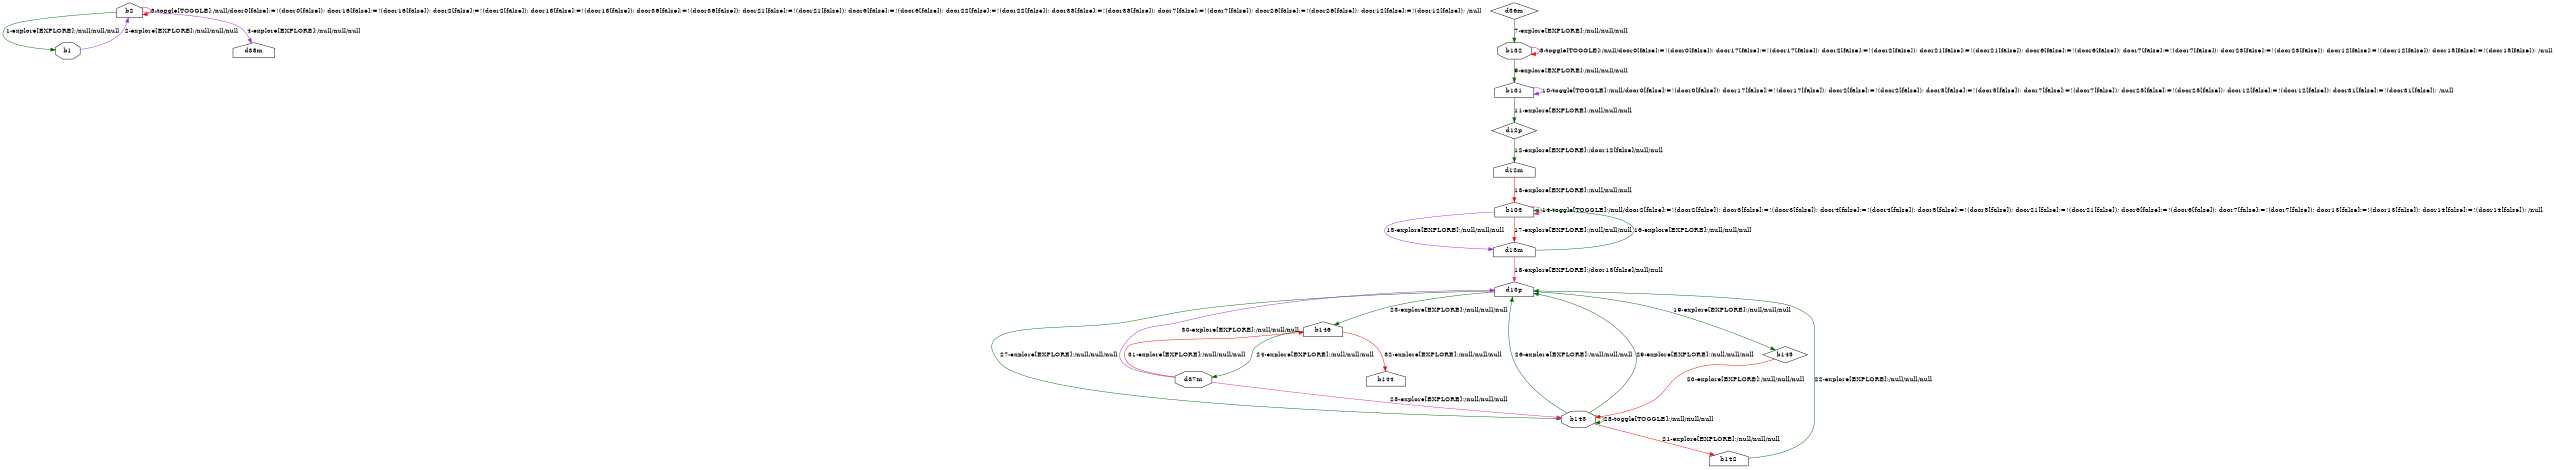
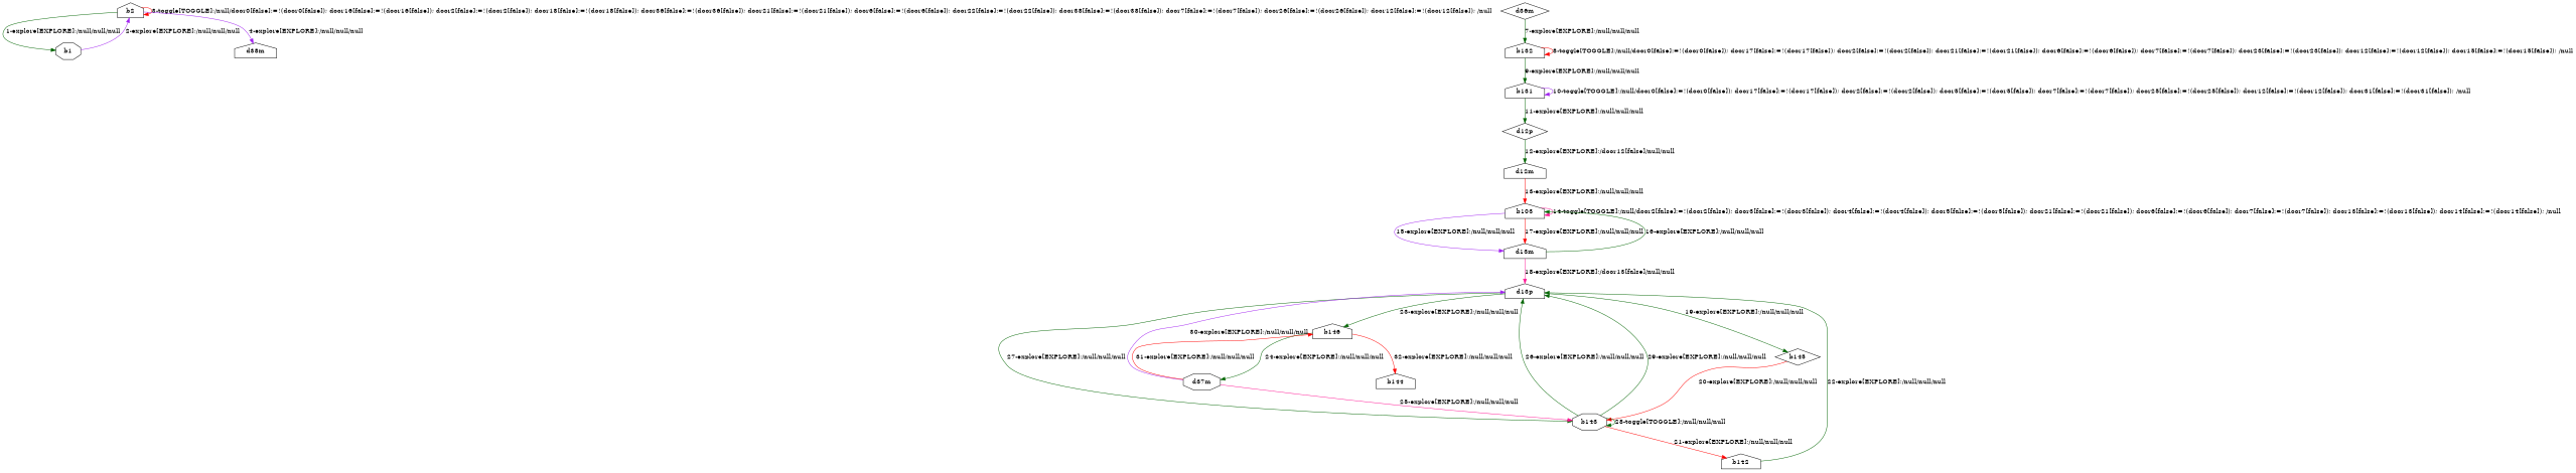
  digraph {
    node [shape=house]
    edge [color=darkgreen]
    b2
    b1 [shape=octagon]
    d38m
    d36m [shape=diamond]
-   b132 [shape=octagon]
+   b132
    b131
    d12p [shape=diamond]
    d12m
    b103
    d13m
    d13p
    b145 [shape=diamond]
    b143 [shape=octagon]
    b146
    b142
    d37m [shape=octagon]
    b144
    b2 -> b2 [color=red label="3-toggle[TOGGLE];/null/door0[false]:=!(door0[false]); door16[false]:=!(door16[false]); door2[false]:=!(door2[false]); door18[false]:=!(door18[false]); door36[false]:=!(door36[false]); door21[false]:=!(door21[false]); door6[false]:=!(door6[false]); door22[false]:=!(door22[false]); door38[false]:=!(door38[false]); door7[false]:=!(door7[false]); door26[false]:=!(door26[false]); door12[false]:=!(door12[false]); /null"]
    b2 -> b1 [label="1-explore[EXPLORE];/null/null/null"]
    b2 -> d38m [color=purple label="4-explore[EXPLORE];/null/null/null"]
    b1 -> b2 [color=purple label="2-explore[EXPLORE];/null/null/null"]
    d36m -> b132 [label="7-explore[EXPLORE];/null/null/null"]
    b132 -> b132 [color=red label="8-toggle[TOGGLE];/null/door0[false]:=!(door0[false]); door17[false]:=!(door17[false]); door2[false]:=!(door2[false]); door21[false]:=!(door21[false]); door6[false]:=!(door6[false]); door7[false]:=!(door7[false]); door23[false]:=!(door23[false]); door12[false]:=!(door12[false]); door15[false]:=!(door15[false]); /null"]
    b132 -> b131 [label="9-explore[EXPLORE];/null/null/null"]
    b131 -> b131 [color=purple label="10-toggle[TOGGLE];/null/door0[false]:=!(door0[false]); door17[false]:=!(door17[false]); door2[false]:=!(door2[false]); door5[false]:=!(door5[false]); door7[false]:=!(door7[false]); door25[false]:=!(door25[false]); door12[false]:=!(door12[false]); door31[false]:=!(door31[false]); /null"]
    b131 -> d12p [label="11-explore[EXPLORE];/null/null/null"]
    d12p -> d12m [label="12-explore[EXPLORE];/door12[false]/null/null"]
    d12m -> b103 [color=red label="13-explore[EXPLORE];/null/null/null"]
    b103 -> b103 [color=deeppink label="14-toggle[TOGGLE];/null/door2[false]:=!(door2[false]); door3[false]:=!(door3[false]); door4[false]:=!(door4[false]); door5[false]:=!(door5[false]); door21[false]:=!(door21[false]); door6[false]:=!(door6[false]); door7[false]:=!(door7[false]); door13[false]:=!(door13[false]); door14[false]:=!(door14[false]); /null"]
    b103 -> d13m [color=purple label="15-explore[EXPLORE];/null/null/null"]
    b103 -> d13m [color=red label="17-explore[EXPLORE];/null/null/null"]
    d13m -> b103 [label="16-explore[EXPLORE];/null/null/null"]
    d13m -> d13p [color=deeppink label="18-explore[EXPLORE];/door13[false]/null/null"]
    d13p -> b145 [label="19-explore[EXPLORE];/null/null/null"]
    d13p -> b143 [label="27-explore[EXPLORE];/null/null/null"]
    d13p -> b146 [label="23-explore[EXPLORE];/null/null/null"]
    b145 -> b143 [color=red label="20-explore[EXPLORE];/null/null/null"]
    b143 -> d13p [label="26-explore[EXPLORE];/null/null/null"]
    b143 -> d13p [label="29-explore[EXPLORE];/null/null/null"]
    b143 -> b143 [label="28-toggle[TOGGLE];/null/null/null"]
    b143 -> b142 [color=red label="21-explore[EXPLORE];/null/null/null"]
    b146 -> d37m [label="24-explore[EXPLORE];/null/null/null"]
    b146 -> b144 [color=red label="32-explore[EXPLORE];/null/null/null"]
    b142 -> d13p [label="22-explore[EXPLORE];/null/null/null"]
    d37m -> d13p [color=purple label="30-explore[EXPLORE];/null/null/null"]
    d37m -> b143 [color=deeppink label="25-explore[EXPLORE];/null/null/null"]
    d37m -> b146 [color=red label="31-explore[EXPLORE];/null/null/null"]
  }
